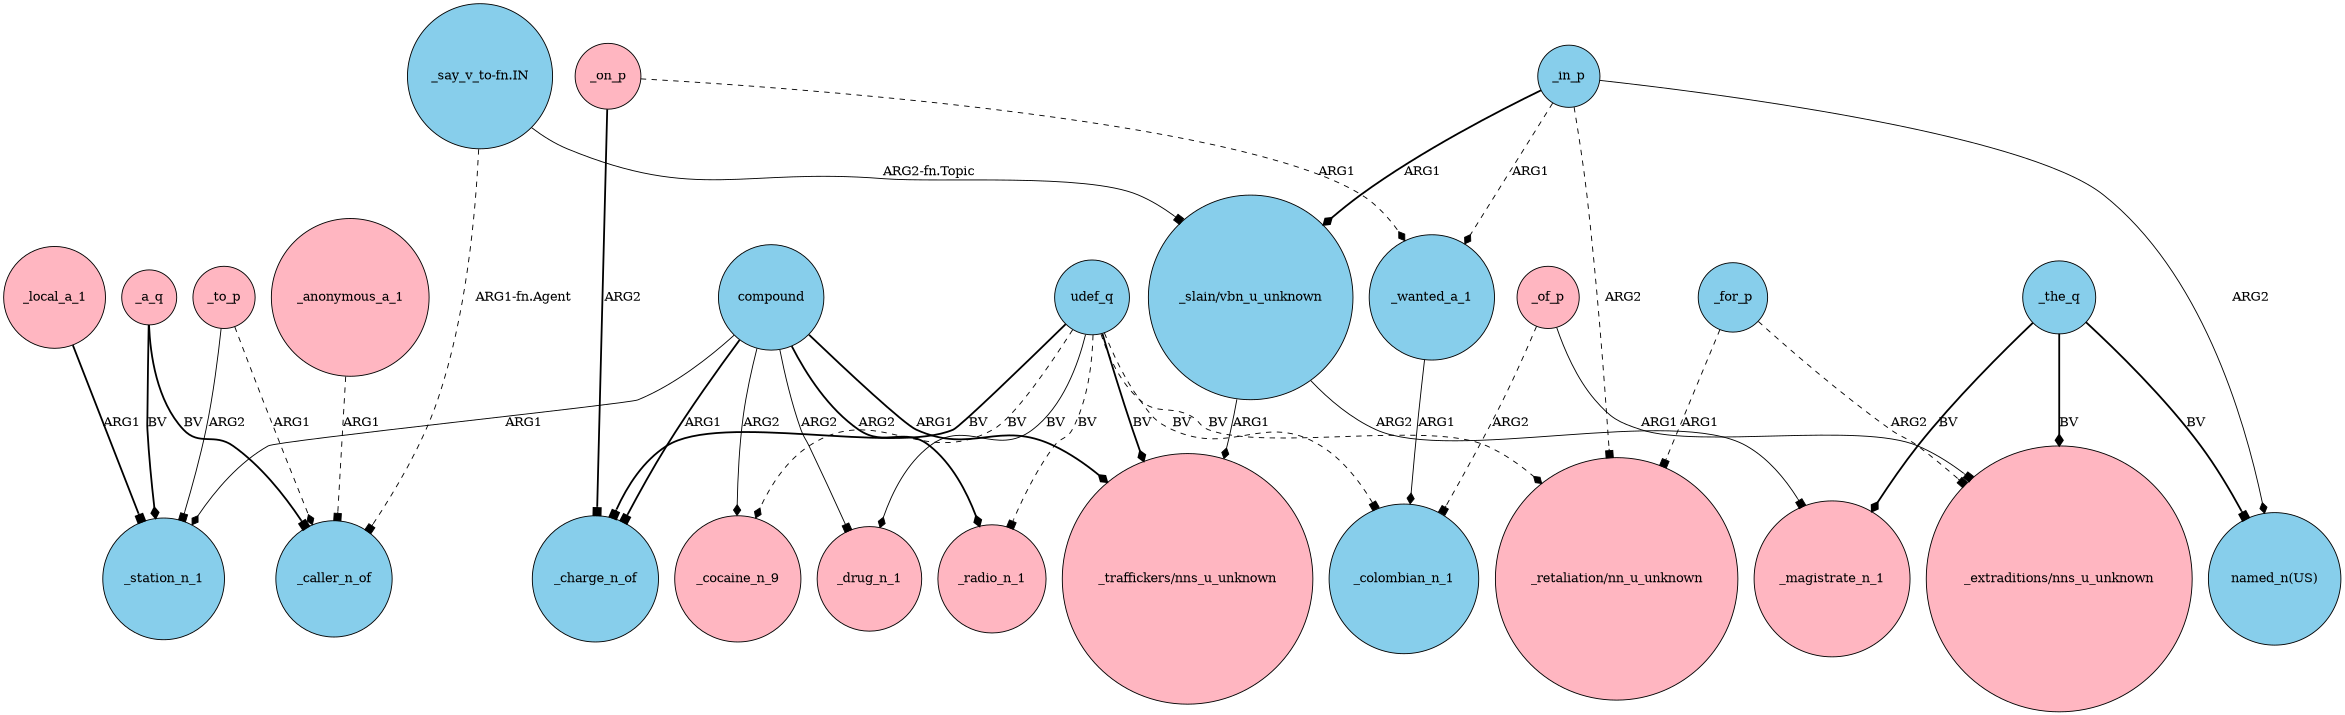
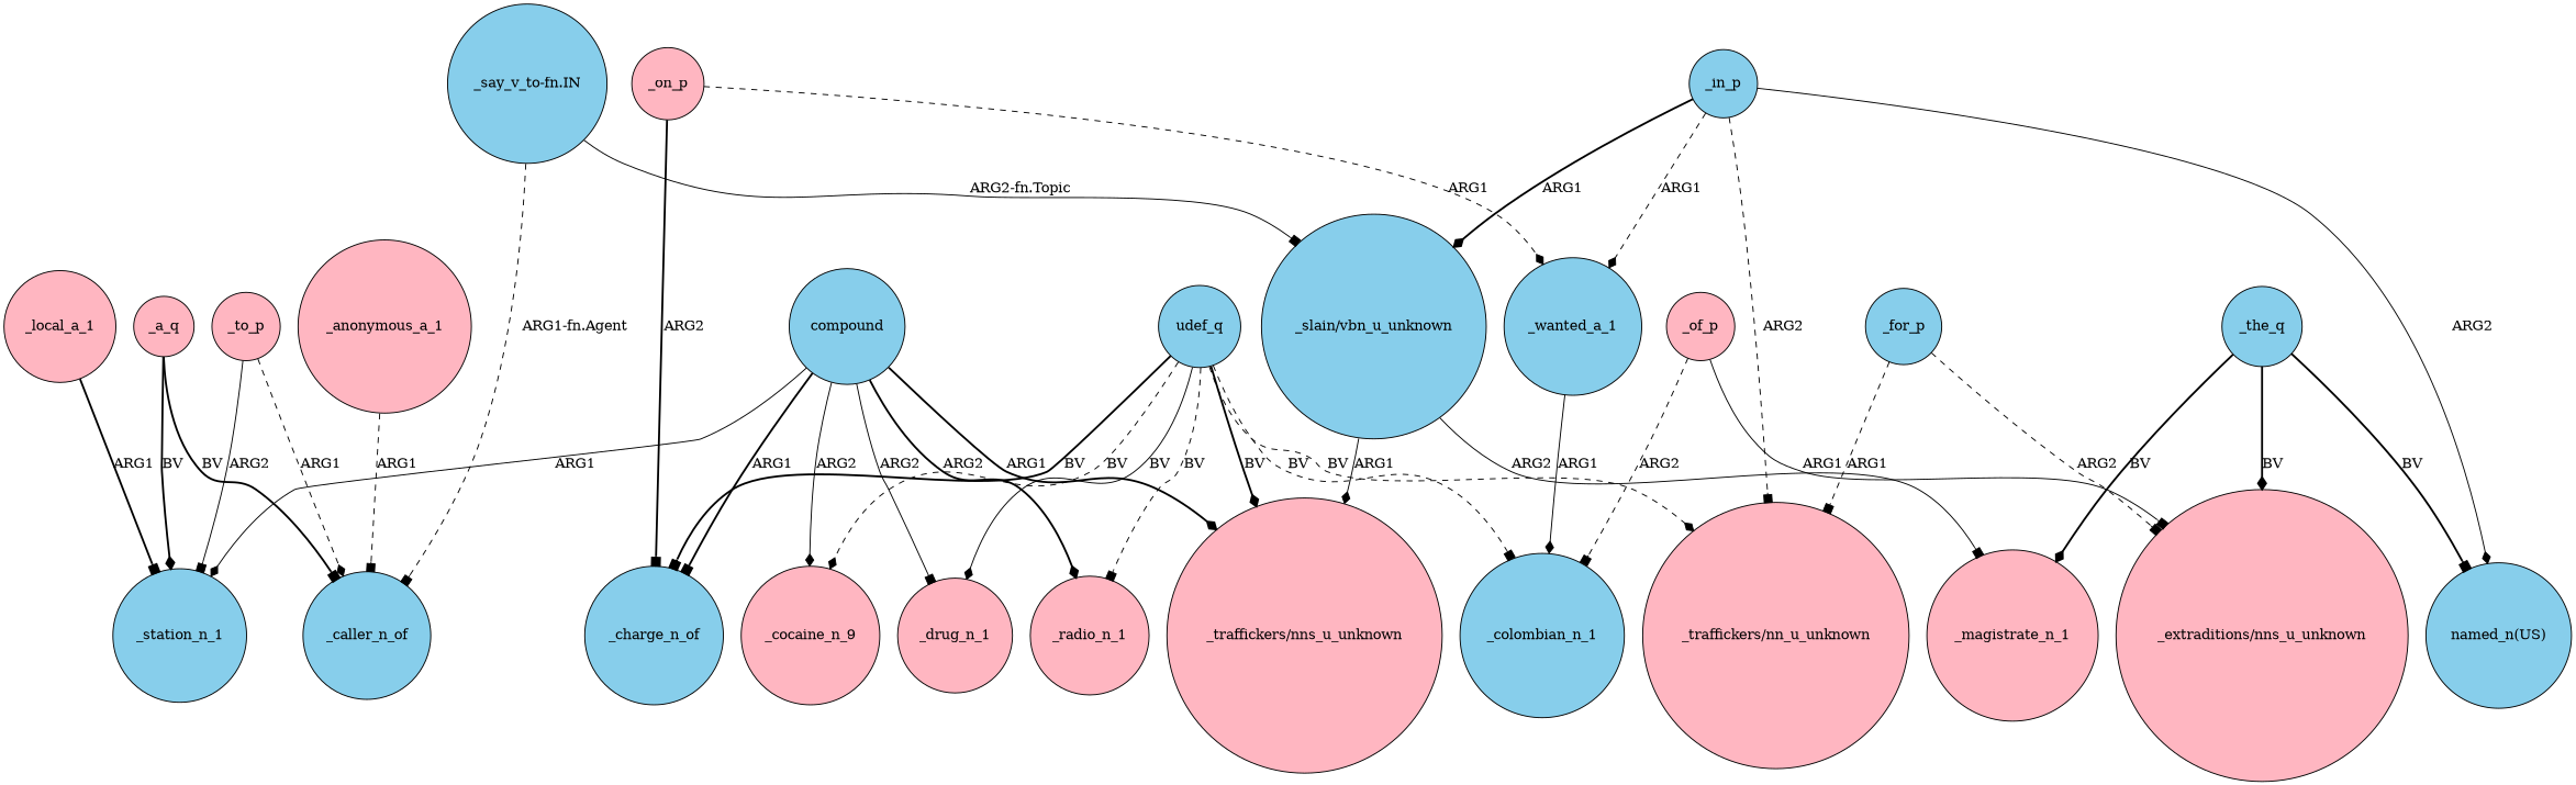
  digraph {
    node [fillcolor=lightpink shape=circle style=filled]
    edge [arrowhead=box style=bold]
    _a_q
    _caller_n_of [fillcolor=skyblue]
    _station_n_1 [fillcolor=skyblue]
-   "_retaliation/nn_u_unknown"
+   "_retaliation/nn_u_unknown" [label="_traffickers/nn_u_unknown"]
    udef_q [fillcolor=skyblue]
    _charge_n_of [fillcolor=skyblue]
    _radio_n_1
    _colombian_n_1 [fillcolor=skyblue]
    _drug_n_1
    "_traffickers/nns_u_unknown"
    n11 [label=_cocaine_n_9]
    _in_p [fillcolor=skyblue]
    _wanted_a_1 [fillcolor=skyblue]
    "_slain/vbn_u_unknown" [fillcolor=skyblue]
    "named_n(US)" [fillcolor=skyblue]
    _magistrate_n_1
    _on_p
    _the_q [fillcolor=skyblue]
    "_extraditions/nns_u_unknown"
    _to_p
    _anonymous_a_1
    "_say_v_to-fn.IN" [fillcolor=skyblue]
    _for_p [fillcolor=skyblue]
    compound [fillcolor=skyblue]
    _local_a_1
    _of_p
    _a_q -> _caller_n_of [label=BV]
    _a_q -> _station_n_1 [arrowhead=diamond label=BV]
    udef_q -> "_retaliation/nn_u_unknown" [arrowhead=diamond label=BV style=dashed]
    udef_q -> _charge_n_of [label=BV]
    udef_q -> _radio_n_1 [label=BV style=dashed]
    udef_q -> _colombian_n_1 [label=BV style=dashed]
    udef_q -> _drug_n_1 [arrowhead=diamond label=BV style=solid]
    udef_q -> "_traffickers/nns_u_unknown" [arrowhead=diamond label=BV]
    udef_q -> n11 [arrowhead=diamond label=BV style=dashed]
    _in_p -> "_retaliation/nn_u_unknown" [label=ARG2 style=dashed]
    _in_p -> _wanted_a_1 [arrowhead=diamond label=ARG1 style=dashed]
    _in_p -> "_slain/vbn_u_unknown" [arrowhead=diamond label=ARG1]
    _in_p -> "named_n(US)" [arrowhead=diamond label=ARG2 style=solid]
    _wanted_a_1 -> _colombian_n_1 [arrowhead=diamond label=ARG1 style=solid]
    "_slain/vbn_u_unknown" -> "_traffickers/nns_u_unknown" [arrowhead=diamond label=ARG1 style=solid]
    "_slain/vbn_u_unknown" -> _magistrate_n_1 [label=ARG2 style=solid]
    _on_p -> _charge_n_of [label=ARG2]
    _on_p -> _wanted_a_1 [arrowhead=diamond label=ARG1 style=dashed]
    _the_q -> "named_n(US)" [label=BV]
    _the_q -> _magistrate_n_1 [arrowhead=diamond label=BV]
    _the_q -> "_extraditions/nns_u_unknown" [arrowhead=diamond label=BV]
    _to_p -> _caller_n_of [arrowhead=diamond label=ARG1 style=dashed]
    _to_p -> _station_n_1 [label=ARG2 style=solid]
    _anonymous_a_1 -> _caller_n_of [label=ARG1 style=dashed]
    "_say_v_to-fn.IN" -> _caller_n_of [label="ARG1-fn.Agent" style=dashed]
    "_say_v_to-fn.IN" -> "_slain/vbn_u_unknown" [label="ARG2-fn.Topic" style=solid]
    _for_p -> "_retaliation/nn_u_unknown" [label=ARG1 style=dashed]
    _for_p -> "_extraditions/nns_u_unknown" [label=ARG2 style=dashed]
    compound -> _station_n_1 [arrowhead=diamond label=ARG1 style=solid]
    compound -> _charge_n_of [label=ARG1]
    compound -> _radio_n_1 [arrowhead=diamond label=ARG2]
    compound -> _drug_n_1 [label=ARG2 style=solid]
    compound -> "_traffickers/nns_u_unknown" [arrowhead=diamond label=ARG1]
    compound -> n11 [arrowhead=diamond label=ARG2 style=solid]
    _local_a_1 -> _station_n_1 [label=ARG1]
    _of_p -> _colombian_n_1 [label=ARG2 style=dashed]
    _of_p -> "_extraditions/nns_u_unknown" [label=ARG1 style=solid]
  }
